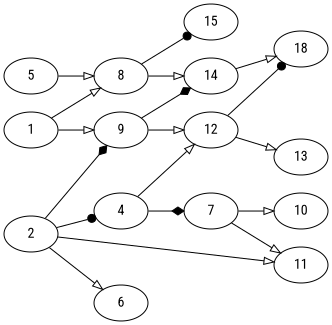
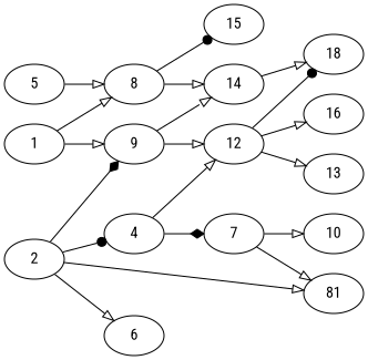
  digraph {
    fontname="Roboto Condensed"
    rankdir=LR
    node [fontname="Roboto Condensed"]
    edge [arrowhead=onormal fontname="Roboto Condensed"]
    1 [alpha=49.22]
    8 [alpha=20.40]
    9 [alpha=47.07]
    14 [alpha=37.15]
    15 [alpha=22.19]
    12 [alpha=49.77]
    18 [alpha=36.20]
    13 [alpha=49.07]
+   16 [alpha=40.72]
    2 [alpha=23.16]
    6 [alpha=33.58]
-   11 [alpha=25.57]
+   11 [alpha=25.57 label=81]
    4 [alpha=37.31]
    7 [alpha=35.62]
    10 [alpha=27.42]
    5 [alpha=21.85]
    1 -> 8
    1 -> 9
    8 -> 14
    8 -> 15 [arrowhead=dot]
-   9 -> 14 [arrowhead=diamond]
+   9 -> 14
    9 -> 12
    14 -> 18
    12 -> 18 [arrowhead=dot]
    12 -> 13
+   12 -> 16
    2 -> 9 [arrowhead=diamond]
    2 -> 6
    2 -> 11
    2 -> 4 [arrowhead=dot]
    4 -> 12
    4 -> 7 [arrowhead=diamond]
    7 -> 11
    7 -> 10
    5 -> 8
  }
